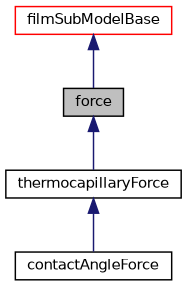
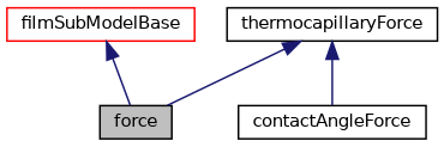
  digraph {
    node [color=black fontname=Helvetica fontsize=10 shape=record]
    edge [color=midnightblue dir=back fontname=Helvetica fontsize=10 labelfontname=Helvetica labelfontsize=10 style=solid]
    n1 [fillcolor=grey75 fontcolor=black height=0.2 label=force style=filled width=0.4]
    n2 [height=0.2 label=thermocapillaryForce width=0.4]
    n3 [height=0.2 label=contactAngleForce width=0.4]
    n4 [color=red height=0.2 label=filmSubModelBase width=0.4]
-   n1 -> n2
+   n2 -> n1
    n2 -> n3
    n4 -> n1
  }
